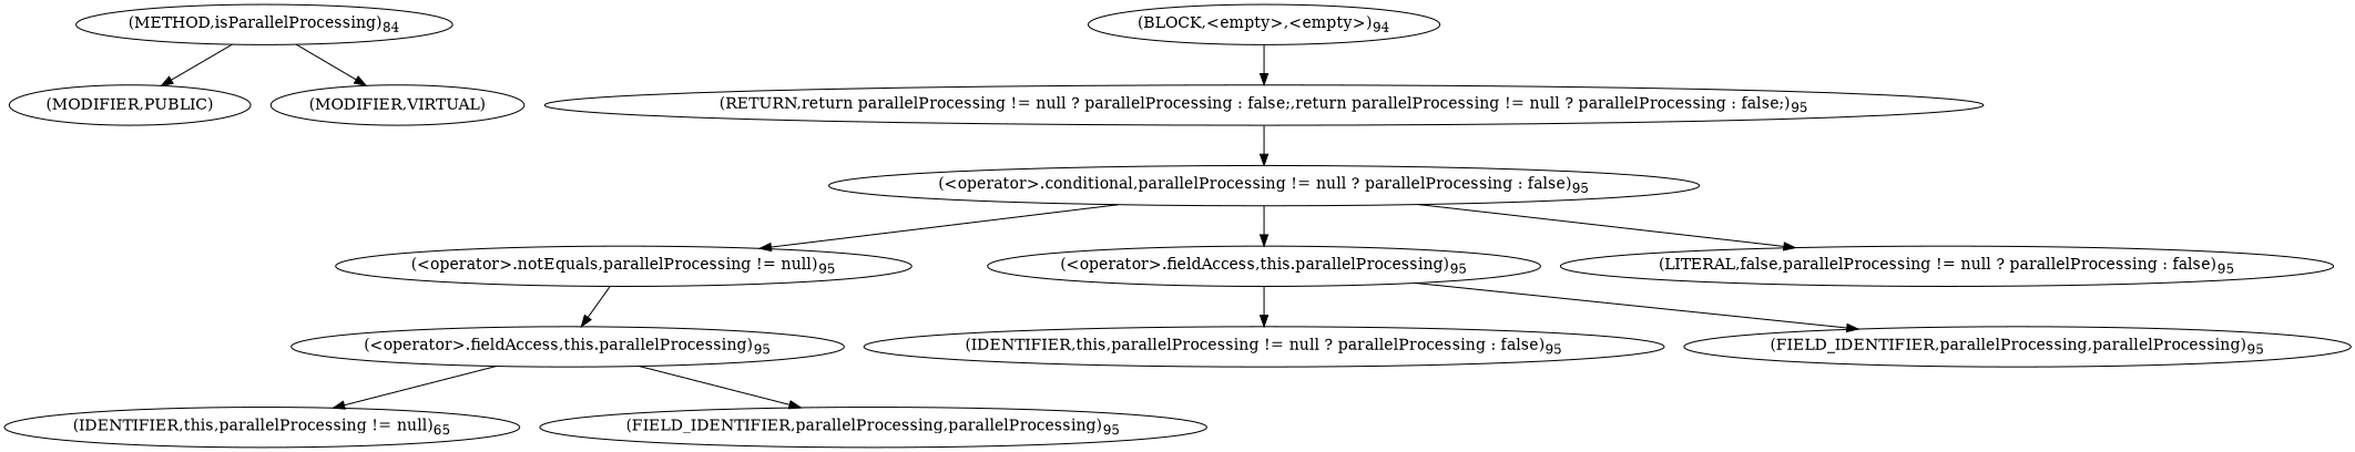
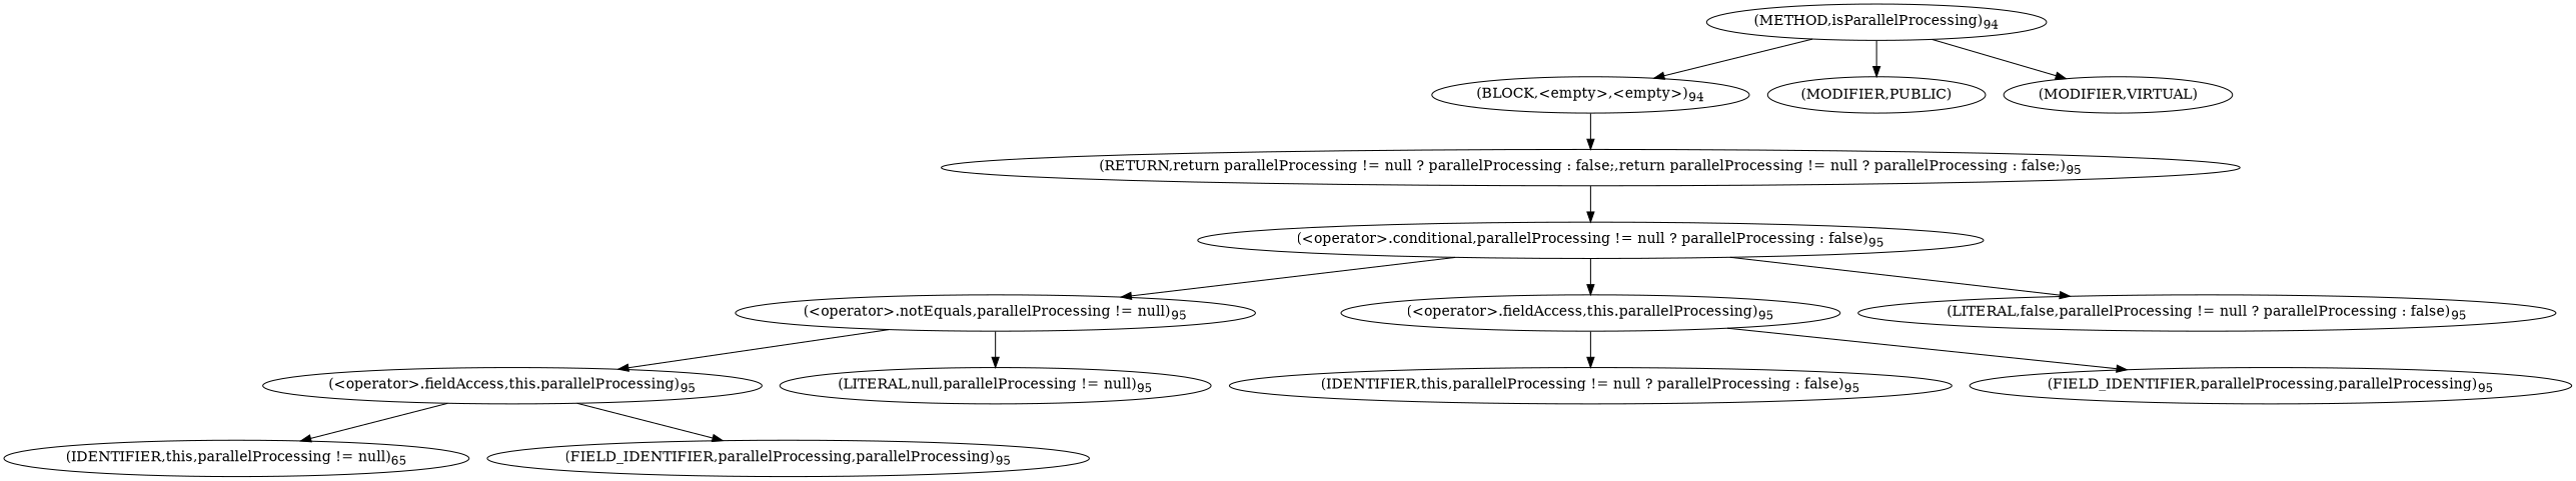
  digraph {
-   n1 [label=<(METHOD,isParallelProcessing)<SUB>84</SUB>>]
+   n1 [label=<(METHOD,isParallelProcessing)<SUB>94</SUB>>]
    n2 [label=<(BLOCK,&lt;empty&gt;,&lt;empty&gt;)<SUB>94</SUB>>]
    n3 [label=<(MODIFIER,PUBLIC)>]
    n4 [label=<(MODIFIER,VIRTUAL)>]
    n5 [label=<(RETURN,return parallelProcessing != null ? parallelProcessing : false;,return parallelProcessing != null ? parallelProcessing : false;)<SUB>95</SUB>>]
    n6 [label=<(&lt;operator&gt;.conditional,parallelProcessing != null ? parallelProcessing : false)<SUB>95</SUB>>]
    n7 [label=<(&lt;operator&gt;.notEquals,parallelProcessing != null)<SUB>95</SUB>>]
    n8 [label=<(&lt;operator&gt;.fieldAccess,this.parallelProcessing)<SUB>95</SUB>>]
    n9 [label=<(LITERAL,false,parallelProcessing != null ? parallelProcessing : false)<SUB>95</SUB>>]
    n10 [label=<(&lt;operator&gt;.fieldAccess,this.parallelProcessing)<SUB>95</SUB>>]
+   n11 [label=<(LITERAL,null,parallelProcessing != null)<SUB>95</SUB>>]
    n12 [label=<(IDENTIFIER,this,parallelProcessing != null ? parallelProcessing : false)<SUB>95</SUB>>]
    n13 [label=<(FIELD_IDENTIFIER,parallelProcessing,parallelProcessing)<SUB>95</SUB>>]
    n14 [label=<(IDENTIFIER,this,parallelProcessing != null)<SUB>65</SUB>>]
    n15 [label=<(FIELD_IDENTIFIER,parallelProcessing,parallelProcessing)<SUB>95</SUB>>]
+   n1 -> n2
    n1 -> n3
    n1 -> n4
    n2 -> n5
    n5 -> n6
    n6 -> n7
    n6 -> n8
    n6 -> n9
    n7 -> n10
+   n7 -> n11
    n8 -> n12
    n8 -> n13
    n10 -> n14
    n10 -> n15
  }
